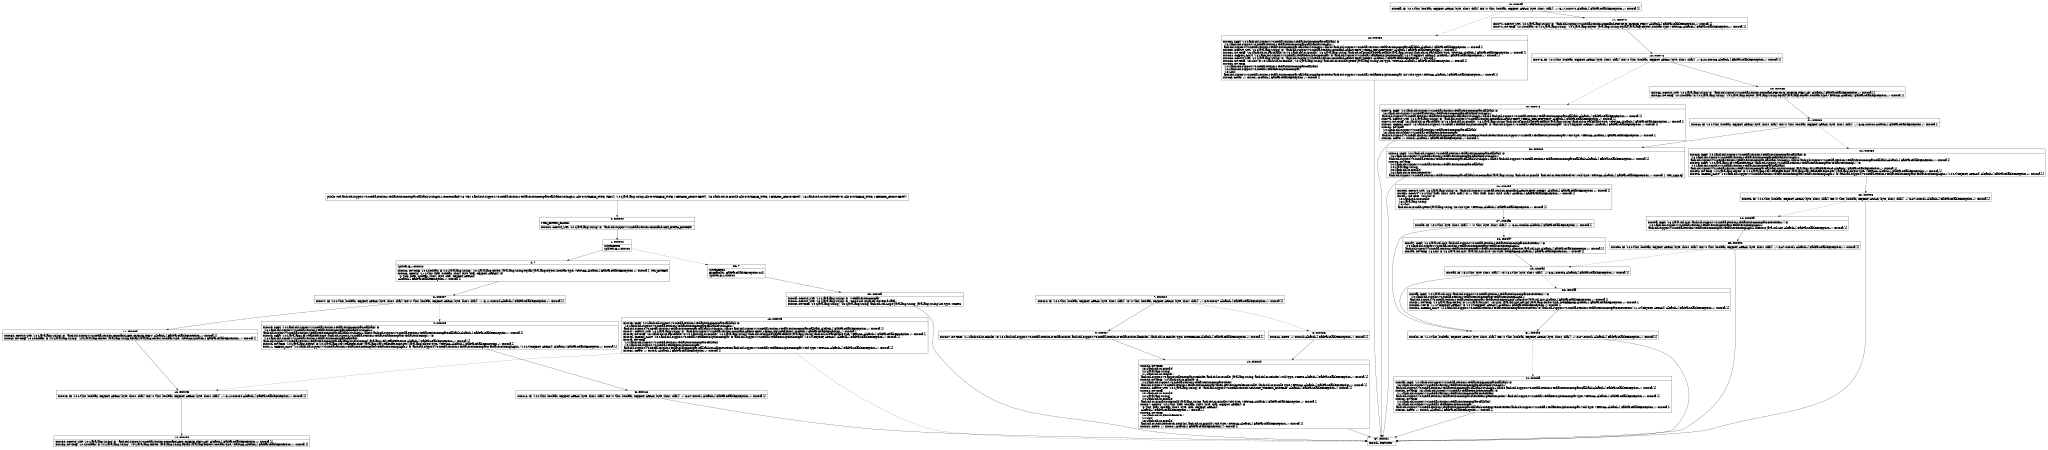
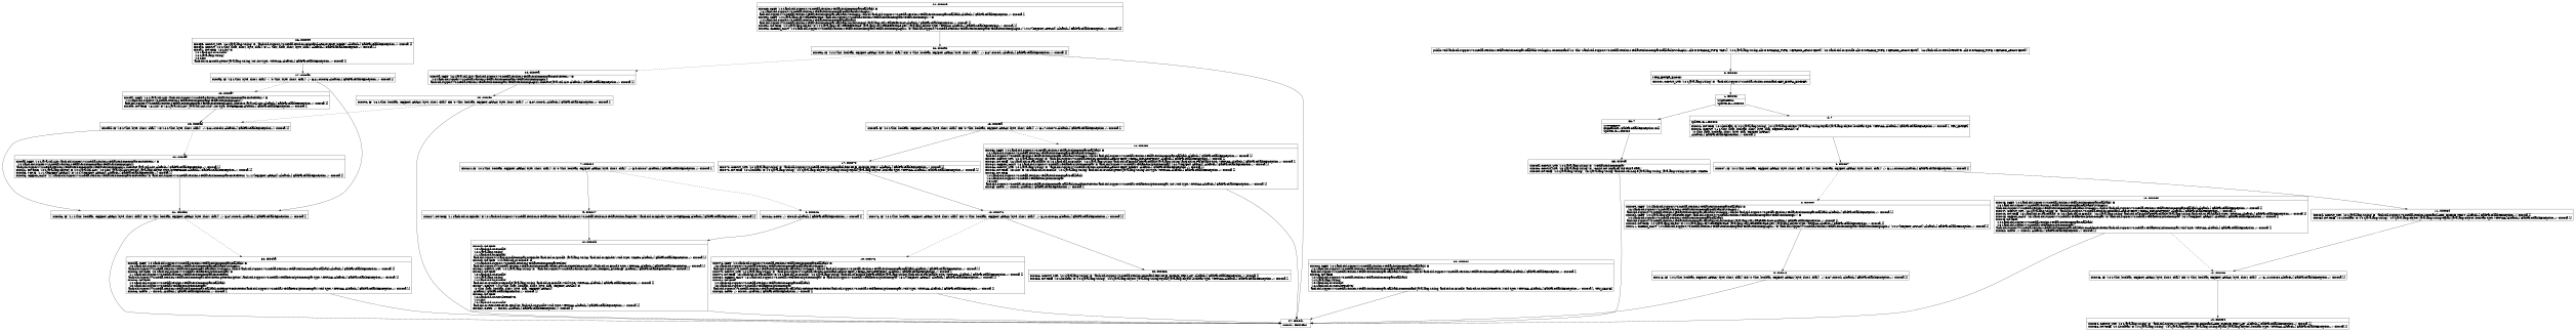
  digraph {
    node [shape=record]
    n1 [label="{0\:\ 0x0000|MTH_ENTER_BLOCK\l|0x0000: CONST_STR  (r0 I:java.lang.String) =  \"android.support.v4.media.session.command.GET_EXTRA_BINDER\" \l}"]
    n2 [label="{1\:\ 0x0002|SYNTHETIC\lSplitter:B:1:0x0002\l}"]
    n3 [label="{2\:\ ?|Splitter:B:1:0x0002\l|0x0002: INVOKE  (r0 I:boolean) = (r4 I:java.lang.String), (r0 I:java.lang.Object) java.lang.String.equals(java.lang.Object):boolean type: VIRTUAL A[Catch:\{ BadParcelableException \-\> 0x00ca \}, TRY_ENTER]\l0x0006: CONST  (r1 I:?[int, float, boolean, short, byte, char, OBJECT, ARRAY]) = \l  (0 ?[int, float, boolean, short, byte, char, OBJECT, ARRAY])\l A[Catch:\{ BadParcelableException \-\> 0x00ca \}]\l}"]
    n4 [label="{36\:\ ?|SYNTHETIC\lExcHandler: BadParcelableException null\lSplitter:B:1:0x0002\l}"]
    n5 [label="{3\:\ 0x0007|0x0007: IF  (r0 I:?[int, boolean, OBJECT, ARRAY, byte, short, char]) == (0 ?[int, boolean, OBJECT, ARRAY, byte, short, char])  \-\> B:11:0x003d A[Catch:\{ BadParcelableException \-\> 0x00ca \}]\l}"]
    n6 [label="{35\:\ 0x00ca|0x00ca: CONST_STR  (r4 I:java.lang.String) =  \"MediaSessionCompat\" \l0x00cc: CONST_STR  (r5 I:java.lang.String) =  \"Could not unparcel the extra data.\" \l0x00ce: INVOKE  (r4 I:java.lang.String), (r5 I:java.lang.String) android.util.Log.e(java.lang.String, java.lang.String):int type: STATIC \l}"]
    n7 [label="{4\:\ 0x0009|0x0009: IGET  (r4 I:android.support.v4.media.session.MediaSessionCompat$Callback) = \l  (r3 I:android.support.v4.media.session.MediaSessionCompat$Callback$StubApi21)\l android.support.v4.media.session.MediaSessionCompat.Callback.StubApi21.this$0 android.support.v4.media.session.MediaSessionCompat$Callback A[Catch:\{ BadParcelableException \-\> 0x00ca \}]\l0x000b: IGET  (r4 I:java.lang.ref.WeakReference\<android.support.v4.media.session.MediaSessionCompat$MediaSessionImpl\>) = \l  (r4 I:android.support.v4.media.session.MediaSessionCompat$Callback)\l android.support.v4.media.session.MediaSessionCompat.Callback.mSessionImpl java.lang.ref.WeakReference A[Catch:\{ BadParcelableException \-\> 0x00ca \}]\l0x000d: INVOKE  (r4 I:java.lang.Object) = (r4 I:java.lang.ref.WeakReference) java.lang.ref.WeakReference.get():java.lang.Object type: VIRTUAL A[Catch:\{ BadParcelableException \-\> 0x00ca \}]\l0x0011: CHECK_CAST  (r4 I:android.support.v4.media.session.MediaSessionCompat$MediaSessionImplApi21) = (android.support.v4.media.session.MediaSessionCompat$MediaSessionImplApi21) (r4 I:?[OBJECT, ARRAY]) A[Catch:\{ BadParcelableException \-\> 0x00ca \}]\l}"]
    n8 [label="{11\:\ 0x003d|0x003d: CONST_STR  (r0 I:java.lang.String) =  \"android.support.v4.media.session.command.ADD_QUEUE_ITEM\" A[Catch:\{ BadParcelableException \-\> 0x00ca \}]\l0x003f: INVOKE  (r0 I:boolean) = (r4 I:java.lang.String), (r0 I:java.lang.Object) java.lang.String.equals(java.lang.Object):boolean type: VIRTUAL A[Catch:\{ BadParcelableException \-\> 0x00ca \}]\l}"]
    n9 [label="{5\:\ 0x0013|0x0013: IF  (r4 I:?[int, boolean, OBJECT, ARRAY, byte, short, char]) == (0 ?[int, boolean, OBJECT, ARRAY, byte, short, char])  \-\> B:37:0x00d1 A[Catch:\{ BadParcelableException \-\> 0x00ca \}]\l}"]
    n10 [label="{12\:\ 0x0043|0x0043: IF  (r0 I:?[int, boolean, OBJECT, ARRAY, byte, short, char]) == (0 ?[int, boolean, OBJECT, ARRAY, byte, short, char])  \-\> B:14:0x0054 A[Catch:\{ BadParcelableException \-\> 0x00ca \}]\l}"]
    n11 [label="{37\:\ 0x00d1|0x00d1: RETURN   \l}"]
    n12 [label="{7\:\ 0x0024|0x0024: IF  (r0 I:?[int, boolean, OBJECT, ARRAY, byte, short, char]) != (0 ?[int, boolean, OBJECT, ARRAY, byte, short, char])  \-\> B:9:0x0027 A[Catch:\{ BadParcelableException \-\> 0x00ca \}]\l}"]
    n13 [label="{8\:\ 0x0026|0x0026: GOTO  \-\> 0x002b A[Catch:\{ BadParcelableException \-\> 0x00ca \}]\l}"]
    n14 [label="{9\:\ 0x0027|0x0027: INVOKE  (r1 I:android.os.IBinder) = (r0 I:android.support.v4.media.session.IMediaSession) android.support.v4.media.session.IMediaSession.asBinder():android.os.IBinder type: INTERFACE A[Catch:\{ BadParcelableException \-\> 0x00ca \}]\l}"]
    n15 [label="{10\:\ 0x002b|0x002b: INVOKE  \l  (r5 I:android.os.Bundle)\l  (r2 I:java.lang.String)\l  (r1 I:android.os.IBinder)\l android.support.v4.app.BundleCompat.putBinder(android.os.Bundle, java.lang.String, android.os.IBinder):void type: STATIC A[Catch:\{ BadParcelableException \-\> 0x00ca \}]\l0x002e: INVOKE  (r4 I:android.os.Bundle) = \l  (r4 I:android.support.v4.media.session.MediaSessionCompat$Token)\l android.support.v4.media.session.MediaSessionCompat.Token.getSessionToken2Bundle():android.os.Bundle type: VIRTUAL A[Catch:\{ BadParcelableException \-\> 0x00ca \}]\l0x0032: CONST_STR  (r0 I:java.lang.String) =  \"android.support.v4.media.session.SESSION_TOKEN2_BUNDLE\" A[Catch:\{ BadParcelableException \-\> 0x00ca \}]\l0x0034: INVOKE  \l  (r5 I:android.os.Bundle)\l  (r0 I:java.lang.String)\l  (r4 I:android.os.Bundle)\l android.os.Bundle.putBundle(java.lang.String, android.os.Bundle):void type: VIRTUAL A[Catch:\{ BadParcelableException \-\> 0x00ca \}]\l0x0037: CONST  (r4 I:?[int, float, boolean, short, byte, char, OBJECT, ARRAY]) = \l  (0 ?[int, float, boolean, short, byte, char, OBJECT, ARRAY])\l A[Catch:\{ BadParcelableException \-\> 0x00ca \}]\l0x0038: INVOKE  \l  (r6 I:android.os.ResultReceiver)\l  (r4 I:int)\l  (r5 I:android.os.Bundle)\l android.os.ResultReceiver.send(int, android.os.Bundle):void type: VIRTUAL A[Catch:\{ BadParcelableException \-\> 0x00ca \}]\l0x003b: GOTO  \-\> 0x00d1 A[Catch:\{ BadParcelableException \-\> 0x00ca \}]\l}"]
    n16 [label="{14\:\ 0x0054|0x0054: CONST_STR  (r0 I:java.lang.String) =  \"android.support.v4.media.session.command.ADD_QUEUE_ITEM_AT\" A[Catch:\{ BadParcelableException \-\> 0x00ca \}]\l0x0056: INVOKE  (r0 I:boolean) = (r4 I:java.lang.String), (r0 I:java.lang.Object) java.lang.String.equals(java.lang.Object):boolean type: VIRTUAL A[Catch:\{ BadParcelableException \-\> 0x00ca \}]\l}"]
    n17 [label="{13\:\ 0x0045|0x0045: IGET  (r4 I:android.support.v4.media.session.MediaSessionCompat$Callback) = \l  (r3 I:android.support.v4.media.session.MediaSessionCompat$Callback$StubApi21)\l android.support.v4.media.session.MediaSessionCompat.Callback.StubApi21.this$0 android.support.v4.media.session.MediaSessionCompat$Callback A[Catch:\{ BadParcelableException \-\> 0x00ca \}]\l0x0047: CONST_STR  (r6 I:java.lang.String) =  \"android.support.v4.media.session.command.ARGUMENT_MEDIA_DESCRIPTION\" A[Catch:\{ BadParcelableException \-\> 0x00ca \}]\l0x0049: INVOKE  (r5 I:android.os.Parcelable) = (r5 I:android.os.Bundle), (r6 I:java.lang.String) android.os.Bundle.getParcelable(java.lang.String):android.os.Parcelable type: VIRTUAL A[Catch:\{ BadParcelableException \-\> 0x00ca \}]\l0x004d: CHECK_CAST  (r5 I:android.support.v4.media.MediaDescriptionCompat) = (android.support.v4.media.MediaDescriptionCompat) (r5 I:?[OBJECT, ARRAY]) A[Catch:\{ BadParcelableException \-\> 0x00ca \}]\l0x004f: INVOKE  \l  (r4 I:android.support.v4.media.session.MediaSessionCompat$Callback)\l  (r5 I:android.support.v4.media.MediaDescriptionCompat)\l android.support.v4.media.session.MediaSessionCompat.Callback.onAddQueueItem(android.support.v4.media.MediaDescriptionCompat):void type: VIRTUAL A[Catch:\{ BadParcelableException \-\> 0x00ca \}]\l0x0052: GOTO  \-\> 0x00d1 A[Catch:\{ BadParcelableException \-\> 0x00ca \}]\l}"]
    n18 [label="{15\:\ 0x005a|0x005a: IF  (r0 I:?[int, boolean, OBJECT, ARRAY, byte, short, char]) == (0 ?[int, boolean, OBJECT, ARRAY, byte, short, char])  \-\> B:17:0x0070 A[Catch:\{ BadParcelableException \-\> 0x00ca \}]\l}"]
    n19 [label="{16\:\ 0x005c|0x005c: IGET  (r4 I:android.support.v4.media.session.MediaSessionCompat$Callback) = \l  (r3 I:android.support.v4.media.session.MediaSessionCompat$Callback$StubApi21)\l android.support.v4.media.session.MediaSessionCompat.Callback.StubApi21.this$0 android.support.v4.media.session.MediaSessionCompat$Callback A[Catch:\{ BadParcelableException \-\> 0x00ca \}]\l0x005e: CONST_STR  (r6 I:java.lang.String) =  \"android.support.v4.media.session.command.ARGUMENT_MEDIA_DESCRIPTION\" A[Catch:\{ BadParcelableException \-\> 0x00ca \}]\l0x0060: INVOKE  (r6 I:android.os.Parcelable) = (r5 I:android.os.Bundle), (r6 I:java.lang.String) android.os.Bundle.getParcelable(java.lang.String):android.os.Parcelable type: VIRTUAL A[Catch:\{ BadParcelableException \-\> 0x00ca \}]\l0x0064: CHECK_CAST  (r6 I:android.support.v4.media.MediaDescriptionCompat) = (android.support.v4.media.MediaDescriptionCompat) (r6 I:?[OBJECT, ARRAY]) A[Catch:\{ BadParcelableException \-\> 0x00ca \}]\l0x0066: CONST_STR  (r0 I:java.lang.String) =  \"android.support.v4.media.session.command.ARGUMENT_INDEX\" A[Catch:\{ BadParcelableException \-\> 0x00ca \}]\l0x0068: INVOKE  (r5 I:int) = (r5 I:android.os.Bundle), (r0 I:java.lang.String) android.os.Bundle.getInt(java.lang.String):int type: VIRTUAL A[Catch:\{ BadParcelableException \-\> 0x00ca \}]\l0x006c: INVOKE  \l  (r4 I:android.support.v4.media.session.MediaSessionCompat$Callback)\l  (r6 I:android.support.v4.media.MediaDescriptionCompat)\l  (r5 I:int)\l android.support.v4.media.session.MediaSessionCompat.Callback.onAddQueueItem(android.support.v4.media.MediaDescriptionCompat, int):void type: VIRTUAL A[Catch:\{ BadParcelableException \-\> 0x00ca \}]\l0x006f: GOTO  \-\> 0x00d1 A[Catch:\{ BadParcelableException \-\> 0x00ca \}]\l}"]
    n20 [label="{17\:\ 0x0070|0x0070: CONST_STR  (r0 I:java.lang.String) =  \"android.support.v4.media.session.command.REMOVE_QUEUE_ITEM\" A[Catch:\{ BadParcelableException \-\> 0x00ca \}]\l0x0072: INVOKE  (r0 I:boolean) = (r4 I:java.lang.String), (r0 I:java.lang.Object) java.lang.String.equals(java.lang.Object):boolean type: VIRTUAL A[Catch:\{ BadParcelableException \-\> 0x00ca \}]\l}"]
    n21 [label="{18\:\ 0x0076|0x0076: IF  (r0 I:?[int, boolean, OBJECT, ARRAY, byte, short, char]) == (0 ?[int, boolean, OBJECT, ARRAY, byte, short, char])  \-\> B:20:0x0086 A[Catch:\{ BadParcelableException \-\> 0x00ca \}]\l}"]
    n22 [label="{19\:\ 0x0078|0x0078: IGET  (r4 I:android.support.v4.media.session.MediaSessionCompat$Callback) = \l  (r3 I:android.support.v4.media.session.MediaSessionCompat$Callback$StubApi21)\l android.support.v4.media.session.MediaSessionCompat.Callback.StubApi21.this$0 android.support.v4.media.session.MediaSessionCompat$Callback A[Catch:\{ BadParcelableException \-\> 0x00ca \}]\l0x007a: CONST_STR  (r6 I:java.lang.String) =  \"android.support.v4.media.session.command.ARGUMENT_MEDIA_DESCRIPTION\" A[Catch:\{ BadParcelableException \-\> 0x00ca \}]\l0x007c: INVOKE  (r5 I:android.os.Parcelable) = (r5 I:android.os.Bundle), (r6 I:java.lang.String) android.os.Bundle.getParcelable(java.lang.String):android.os.Parcelable type: VIRTUAL A[Catch:\{ BadParcelableException \-\> 0x00ca \}]\l0x0080: CHECK_CAST  (r5 I:android.support.v4.media.MediaDescriptionCompat) = (android.support.v4.media.MediaDescriptionCompat) (r5 I:?[OBJECT, ARRAY]) A[Catch:\{ BadParcelableException \-\> 0x00ca \}]\l0x0082: INVOKE  \l  (r4 I:android.support.v4.media.session.MediaSessionCompat$Callback)\l  (r5 I:android.support.v4.media.MediaDescriptionCompat)\l android.support.v4.media.session.MediaSessionCompat.Callback.onRemoveQueueItem(android.support.v4.media.MediaDescriptionCompat):void type: VIRTUAL A[Catch:\{ BadParcelableException \-\> 0x00ca \}]\l0x0085: GOTO  \-\> 0x00d1 A[Catch:\{ BadParcelableException \-\> 0x00ca \}]\l}"]
    n23 [label="{20\:\ 0x0086|0x0086: CONST_STR  (r0 I:java.lang.String) =  \"android.support.v4.media.session.command.REMOVE_QUEUE_ITEM_AT\" A[Catch:\{ BadParcelableException \-\> 0x00ca \}]\l0x0088: INVOKE  (r0 I:boolean) = (r4 I:java.lang.String), (r0 I:java.lang.Object) java.lang.String.equals(java.lang.Object):boolean type: VIRTUAL A[Catch:\{ BadParcelableException \-\> 0x00ca \}]\l}"]
-   n24 [label="{21\:\ 0x008c|0x008c: IF  (r0 I:?[int, boolean, OBJECT, ARRAY, byte, short, char]) == (0 ?[int, boolean, OBJECT, ARRAY, byte, short, char])  \-\> B:33:0x00c4 A[Catch:\{ BadParcelableException \-\> 0x00ca \}]\l}"]
    n25 [label="{22\:\ 0x008e|0x008e: IGET  (r4 I:android.support.v4.media.session.MediaSessionCompat$Callback) = \l  (r3 I:android.support.v4.media.session.MediaSessionCompat$Callback$StubApi21)\l android.support.v4.media.session.MediaSessionCompat.Callback.StubApi21.this$0 android.support.v4.media.session.MediaSessionCompat$Callback A[Catch:\{ BadParcelableException \-\> 0x00ca \}]\l0x0090: IGET  (r4 I:java.lang.ref.WeakReference\<android.support.v4.media.session.MediaSessionCompat$MediaSessionImpl\>) = \l  (r4 I:android.support.v4.media.session.MediaSessionCompat$Callback)\l android.support.v4.media.session.MediaSessionCompat.Callback.mSessionImpl java.lang.ref.WeakReference A[Catch:\{ BadParcelableException \-\> 0x00ca \}]\l0x0092: INVOKE  (r4 I:java.lang.Object) = (r4 I:java.lang.ref.WeakReference) java.lang.ref.WeakReference.get():java.lang.Object type: VIRTUAL A[Catch:\{ BadParcelableException \-\> 0x00ca \}]\l0x0096: CHECK_CAST  (r4 I:android.support.v4.media.session.MediaSessionCompat$MediaSessionImplApi21) = (android.support.v4.media.session.MediaSessionCompat$MediaSessionImplApi21) (r4 I:?[OBJECT, ARRAY]) A[Catch:\{ BadParcelableException \-\> 0x00ca \}]\l}"]
    n26 [label="{33\:\ 0x00c4|0x00c4: IGET  (r0 I:android.support.v4.media.session.MediaSessionCompat$Callback) = \l  (r3 I:android.support.v4.media.session.MediaSessionCompat$Callback$StubApi21)\l android.support.v4.media.session.MediaSessionCompat.Callback.StubApi21.this$0 android.support.v4.media.session.MediaSessionCompat$Callback A[Catch:\{ BadParcelableException \-\> 0x00ca \}]\l0x00c6: INVOKE  \l  (r0 I:android.support.v4.media.session.MediaSessionCompat$Callback)\l  (r4 I:java.lang.String)\l  (r5 I:android.os.Bundle)\l  (r6 I:android.os.ResultReceiver)\l android.support.v4.media.session.MediaSessionCompat.Callback.onCommand(java.lang.String, android.os.Bundle, android.os.ResultReceiver):void type: VIRTUAL A[Catch:\{ BadParcelableException \-\> 0x00ca \}, TRY_LEAVE]\l}"]
    n27 [label="{23\:\ 0x0098|0x0098: IF  (r4 I:?[int, boolean, OBJECT, ARRAY, byte, short, char]) == (0 ?[int, boolean, OBJECT, ARRAY, byte, short, char])  \-\> B:37:0x00d1 A[Catch:\{ BadParcelableException \-\> 0x00ca \}]\l}"]
    n28 [label="{24\:\ 0x009a|0x009a: IGET  (r6 I:java.util.List\<android.support.v4.media.session.MediaSessionCompat$QueueItem\>) = \l  (r4 I:android.support.v4.media.session.MediaSessionCompat$MediaSessionImplApi21)\l android.support.v4.media.session.MediaSessionCompat.MediaSessionImplApi21.mQueue java.util.List A[Catch:\{ BadParcelableException \-\> 0x00ca \}]\l}"]
    n29 [label="{25\:\ 0x009c|0x009c: IF  (r6 I:?[int, boolean, OBJECT, ARRAY, byte, short, char]) == (0 ?[int, boolean, OBJECT, ARRAY, byte, short, char])  \-\> B:37:0x00d1 A[Catch:\{ BadParcelableException \-\> 0x00ca \}]\l}"]
    n30 [label="{29\:\ 0x00ad|0x00ad: IF  (r5 I:?[int, byte, short, char]) \>= (r6 I:?[int, byte, short, char])  \-\> B:31:0x00b8 A[Catch:\{ BadParcelableException \-\> 0x00ca \}]\l}"]
    n31 [label="{26\:\ 0x009e|0x009e: CONST_STR  (r6 I:java.lang.String) =  \"android.support.v4.media.session.command.ARGUMENT_INDEX\" A[Catch:\{ BadParcelableException \-\> 0x00ca \}]\l0x00a0: CONST  (r0 I:?[int, float, short, byte, char]) = (\-1 ?[int, float, short, byte, char]) A[Catch:\{ BadParcelableException \-\> 0x00ca \}]\l0x00a1: INVOKE  (r5 I:int) = \l  (r5 I:android.os.Bundle)\l  (r6 I:java.lang.String)\l  (r0 I:int)\l android.os.Bundle.getInt(java.lang.String, int):int type: VIRTUAL A[Catch:\{ BadParcelableException \-\> 0x00ca \}]\l}"]
    n32 [label="{27\:\ 0x00a5|0x00a5: IF  (r5 I:?[int, byte, short, char]) \< (0 ?[int, byte, short, char])  \-\> B:31:0x00b8 A[Catch:\{ BadParcelableException \-\> 0x00ca \}]\l}"]
    n33 [label="{28\:\ 0x00a7|0x00a7: IGET  (r6 I:java.util.List\<android.support.v4.media.session.MediaSessionCompat$QueueItem\>) = \l  (r4 I:android.support.v4.media.session.MediaSessionCompat$MediaSessionImplApi21)\l android.support.v4.media.session.MediaSessionCompat.MediaSessionImplApi21.mQueue java.util.List A[Catch:\{ BadParcelableException \-\> 0x00ca \}]\l0x00a9: INVOKE  (r6 I:int) = (r6 I:java.util.List) java.util.List.size():int type: INTERFACE A[Catch:\{ BadParcelableException \-\> 0x00ca \}]\l}"]
    n34 [label="{31\:\ 0x00b8|0x00b8: IF  (r1 I:?[int, boolean, OBJECT, ARRAY, byte, short, char]) == (0 ?[int, boolean, OBJECT, ARRAY, byte, short, char])  \-\> B:37:0x00d1 A[Catch:\{ BadParcelableException \-\> 0x00ca \}]\l}"]
    n35 [label="{32\:\ 0x00ba|0x00ba: IGET  (r4 I:android.support.v4.media.session.MediaSessionCompat$Callback) = \l  (r3 I:android.support.v4.media.session.MediaSessionCompat$Callback$StubApi21)\l android.support.v4.media.session.MediaSessionCompat.Callback.StubApi21.this$0 android.support.v4.media.session.MediaSessionCompat$Callback A[Catch:\{ BadParcelableException \-\> 0x00ca \}]\l0x00bc: INVOKE  (r5 I:android.support.v4.media.MediaDescriptionCompat) = \l  (r1 I:android.support.v4.media.session.MediaSessionCompat$QueueItem)\l android.support.v4.media.session.MediaSessionCompat.QueueItem.getDescription():android.support.v4.media.MediaDescriptionCompat type: VIRTUAL A[Catch:\{ BadParcelableException \-\> 0x00ca \}]\l0x00c0: INVOKE  \l  (r4 I:android.support.v4.media.session.MediaSessionCompat$Callback)\l  (r5 I:android.support.v4.media.MediaDescriptionCompat)\l android.support.v4.media.session.MediaSessionCompat.Callback.onRemoveQueueItem(android.support.v4.media.MediaDescriptionCompat):void type: VIRTUAL A[Catch:\{ BadParcelableException \-\> 0x00ca \}]\l0x00c3: GOTO  \-\> 0x00d1 A[Catch:\{ BadParcelableException \-\> 0x00ca \}]\l}"]
    n36 [label="{30\:\ 0x00af|0x00af: IGET  (r4 I:java.util.List\<android.support.v4.media.session.MediaSessionCompat$QueueItem\>) = \l  (r4 I:android.support.v4.media.session.MediaSessionCompat$MediaSessionImplApi21)\l android.support.v4.media.session.MediaSessionCompat.MediaSessionImplApi21.mQueue java.util.List A[Catch:\{ BadParcelableException \-\> 0x00ca \}]\l0x00b1: INVOKE  (r4 I:java.lang.Object) = (r4 I:java.util.List), (r5 I:int) java.util.List.get(int):java.lang.Object type: INTERFACE A[Catch:\{ BadParcelableException \-\> 0x00ca \}]\l0x00b5: MOVE  (r1 I:?[OBJECT, ARRAY]) = (r4 I:?[OBJECT, ARRAY]) A[Catch:\{ BadParcelableException \-\> 0x00ca \}]\l0x00b6: CHECK_CAST  (r1 I:android.support.v4.media.session.MediaSessionCompat$QueueItem) = (android.support.v4.media.session.MediaSessionCompat$QueueItem) (r1 I:?[OBJECT, ARRAY]) A[Catch:\{ BadParcelableException \-\> 0x00ca \}]\l}"]
    n37 [label="{public void android.support.v4.media.session.MediaSessionCompat.Callback.StubApi21.onCommand((r3 'this' I:android.support.v4.media.session.MediaSessionCompat$Callback$StubApi21 A[IMMUTABLE_TYPE, THIS]), (r4 I:java.lang.String A[IMMUTABLE_TYPE, METHOD_ARGUMENT]), (r5 I:android.os.Bundle A[IMMUTABLE_TYPE, METHOD_ARGUMENT]), (r6 I:android.os.ResultReceiver A[IMMUTABLE_TYPE, METHOD_ARGUMENT])) }"]
    n1 -> n2
    n2 -> n3
-   n2 -> n4 [style=dashed]
+   n2 -> n4
    n3 -> n5
    n4 -> n6
    n5 -> n7 [style=dashed]
    n5 -> n8
    n6 -> n11
    n7 -> n9
    n8 -> n10
    n9 -> n11
    n10 -> n16
    n12 -> n13 [style=dashed]
    n12 -> n14
    n13 -> n15
    n14 -> n15
    n15 -> n11
    n17 -> n10 [style=dashed]
-   n17 -> n11 [style=dashed]
+   n17 -> n11
    n18 -> n19 [style=dashed]
    n18 -> n20
    n19 -> n11
    n20 -> n21
    n21 -> n22 [style=dashed]
    n21 -> n23
    n22 -> n11
-   n23 -> n24
-   n24 -> n25 [style=dashed]
-   n24 -> n26
    n25 -> n27
    n26 -> n11
    n27 -> n11
    n27 -> n28 [style=dashed]
    n28 -> n29
    n29 -> n11
    n29 -> n30 [style=dashed]
    n30 -> n34
    n30 -> n36 [style=dashed]
    n31 -> n32
    n32 -> n33 [style=dashed]
    n32 -> n34
    n33 -> n30
    n34 -> n11
    n34 -> n35 [style=dashed]
    n35 -> n11
    n36 -> n34
    n37 -> n1
  }
